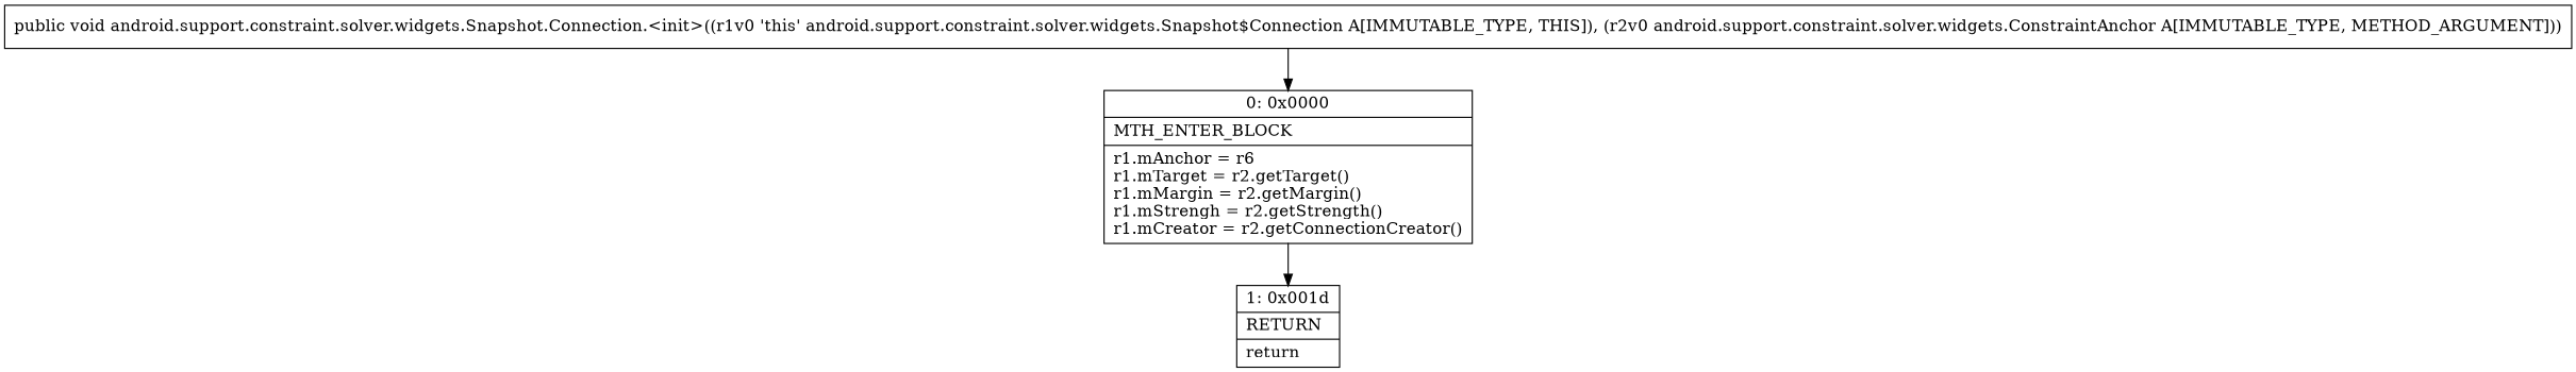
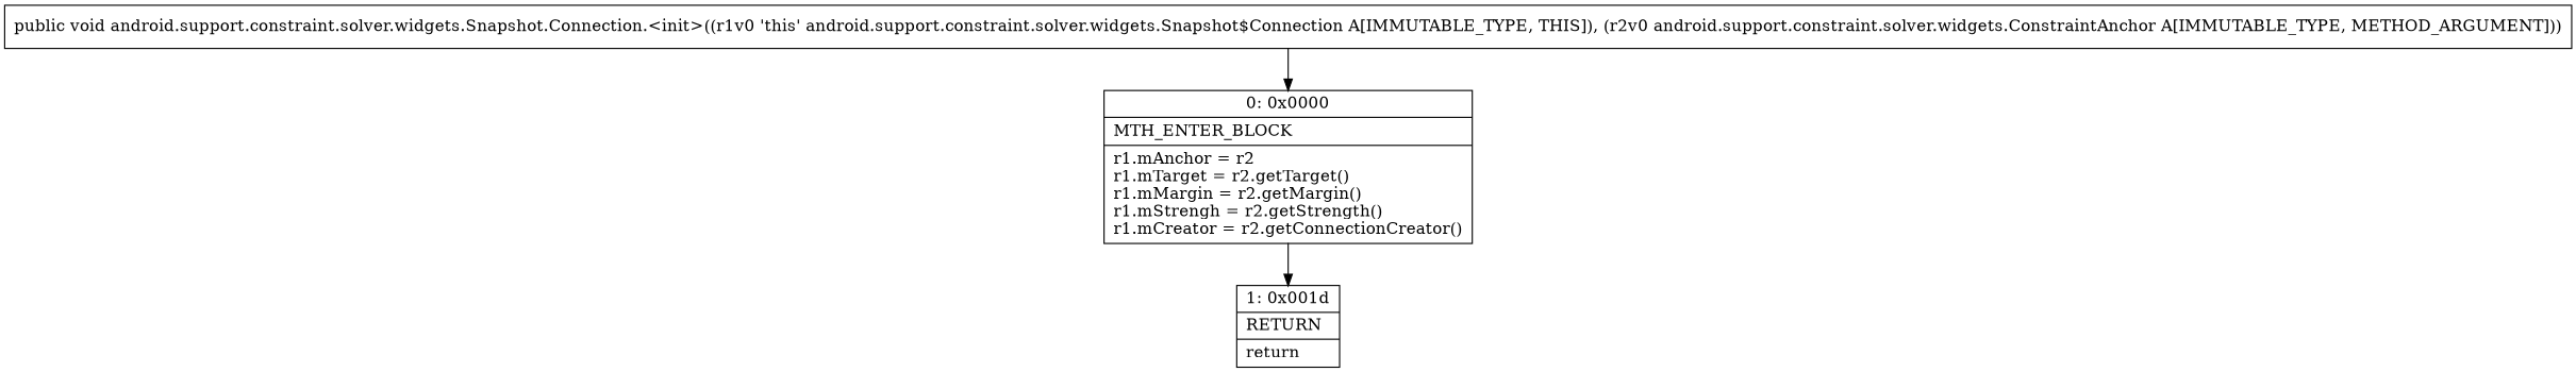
  digraph {
    node [shape=record]
-   n1 [label="{0\:\ 0x0000|MTH_ENTER_BLOCK\l|r1.mAnchor = r6\lr1.mTarget = r2.getTarget()\lr1.mMargin = r2.getMargin()\lr1.mStrengh = r2.getStrength()\lr1.mCreator = r2.getConnectionCreator()\l}"]
+   n1 [label="{0\:\ 0x0000|MTH_ENTER_BLOCK\l|r1.mAnchor = r2\lr1.mTarget = r2.getTarget()\lr1.mMargin = r2.getMargin()\lr1.mStrengh = r2.getStrength()\lr1.mCreator = r2.getConnectionCreator()\l}"]
    n2 [label="{1\:\ 0x001d|RETURN\l|return\l}"]
    n3 [label="{public void android.support.constraint.solver.widgets.Snapshot.Connection.\<init\>((r1v0 'this' android.support.constraint.solver.widgets.Snapshot$Connection A[IMMUTABLE_TYPE, THIS]), (r2v0 android.support.constraint.solver.widgets.ConstraintAnchor A[IMMUTABLE_TYPE, METHOD_ARGUMENT])) }"]
    n1 -> n2
    n3 -> n1
  }
